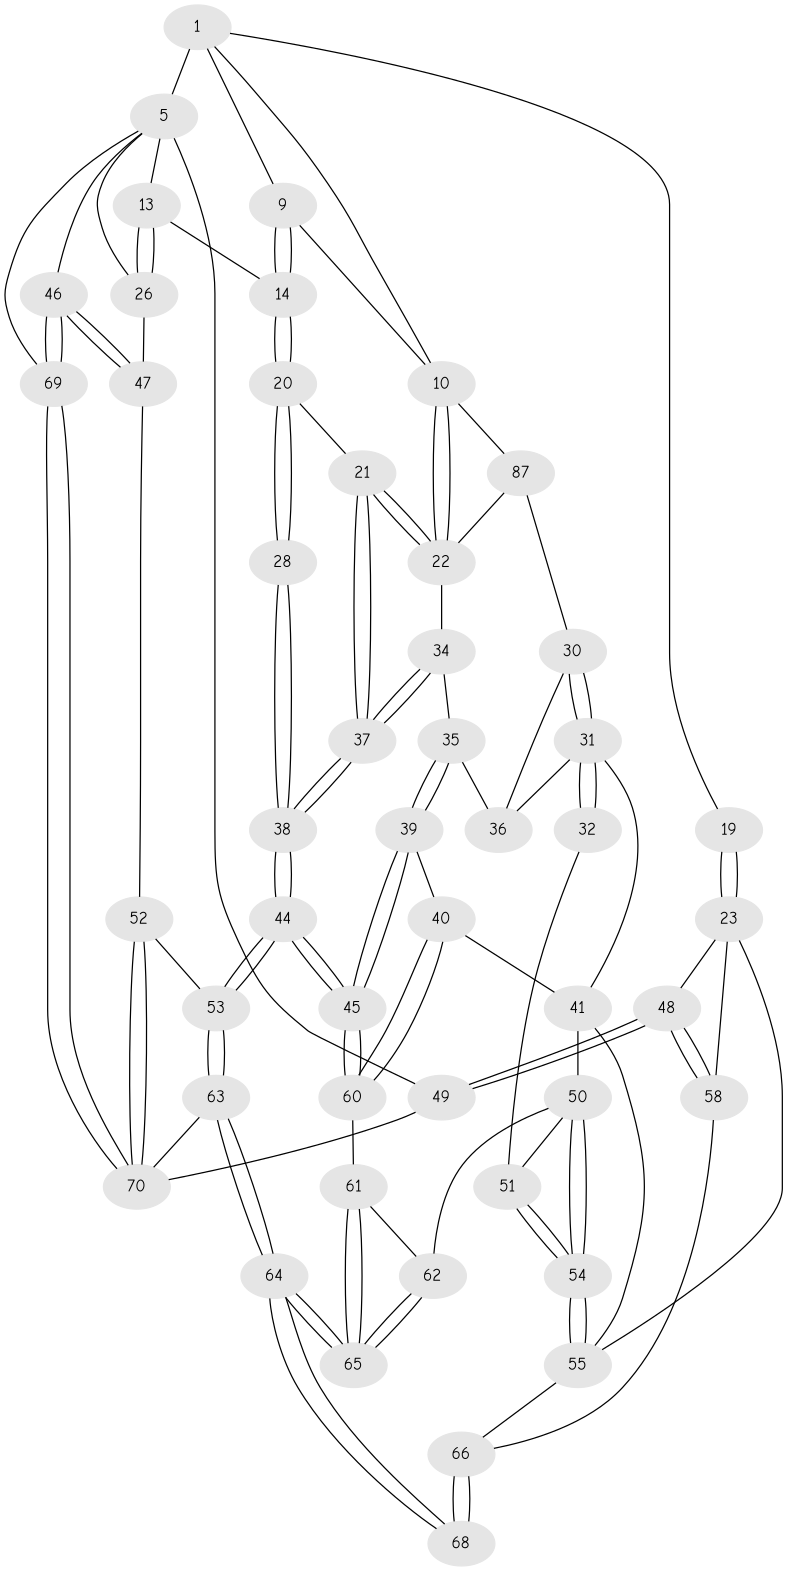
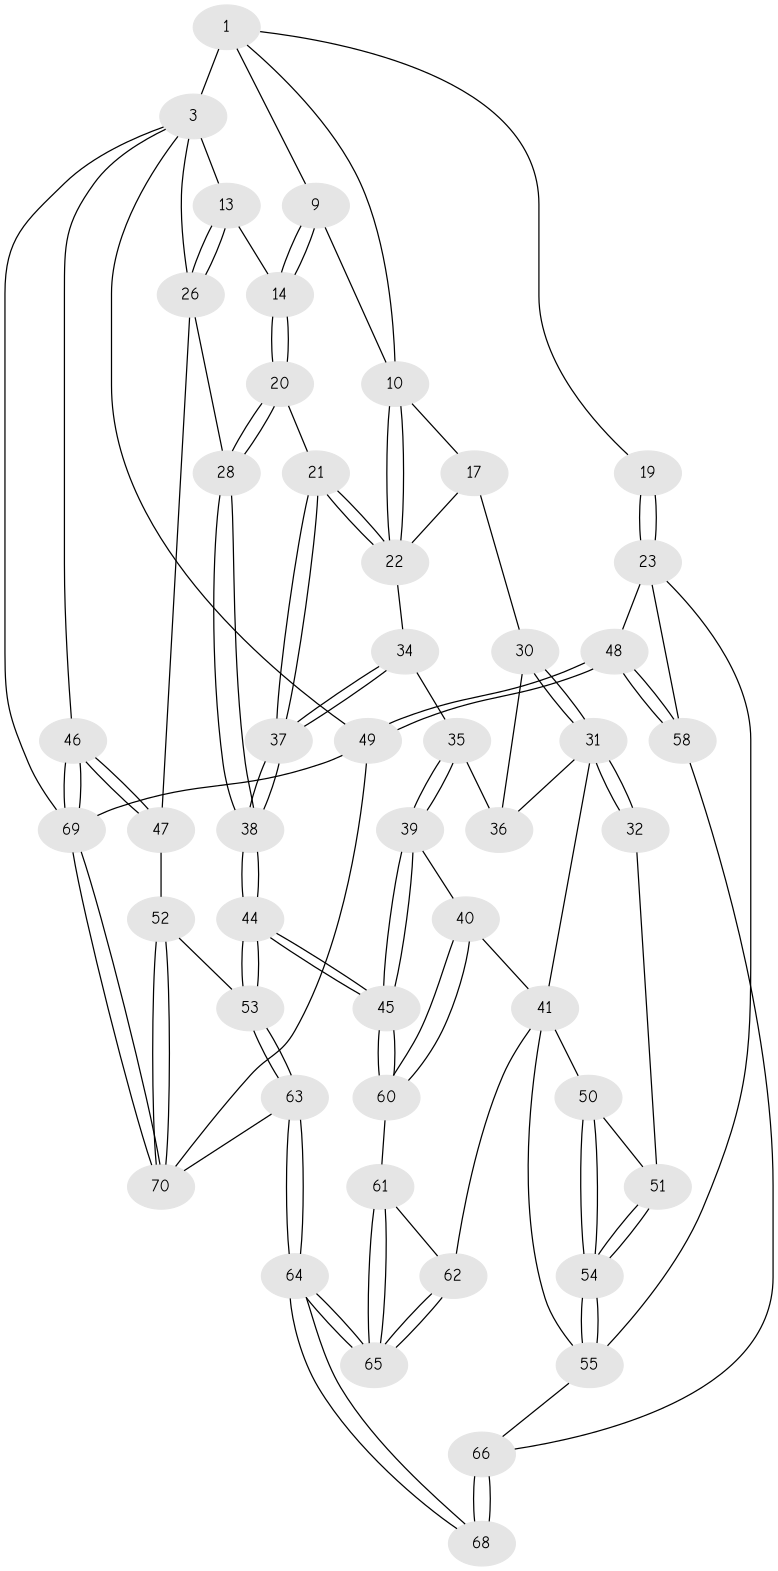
  graph {
    fontname="Comic Neue"
    node [color=gray90 fontname="Comic Neue" style=filled]
    edge [fontname="Comic Neue"]
    1 [super="+2+6"]
-   3 [super="+4+12" label=5]
+   3 [super="+4+12"]
    9
    10 [super="+11"]
    19
    13
    26 [super="+27"]
    46
    49
    69
    14
-   17 [super="+18" label=87]
+   17 [super="+18"]
    22 [super="+29"]
    23 [super="+24+33"]
    28
    47
    70 [super="+71"]
    20
    30
    34
    21
    48
    55 [super="+56"]
    58
    31 [super="+43"]
    36
    37
    38
    35
    32
    51
    66 [super="+67"]
    52
    44
    41 [super="+42+59"]
    50
    62
    54
    39
    40
    45
    53
    60
    61
    65
    63
    64
    68
    1 -- 3 [weight=3]
    1 -- 9
    1 -- 10
    1 -- 19
    3 -- 13
    3 -- 26
    3 -- 46
    3 -- 49
    3 -- 69
    9 -- 10
    9 -- 14
    9 -- 14
    10 -- 17
    10 -- 22
    10 -- 22
    19 -- 23
    19 -- 23
    13 -- 26
    13 -- 26
    13 -- 14
+   26 -- 28
    26 -- 47
    46 -- 69
    46 -- 69
    46 -- 47
    46 -- 47
+   49 -- 69
    49 -- 70
    69 -- 70
    69 -- 70
    14 -- 20
    14 -- 20
    17 -- 22
    17 -- 30
    22 -- 34
    23 -- 48
    23 -- 55
    23 -- 58
    28 -- 38
    28 -- 38
    47 -- 52
    20 -- 28
    20 -- 28
    20 -- 21
    30 -- 31
    30 -- 31
    30 -- 36
    34 -- 37
    34 -- 37
    34 -- 35
    21 -- 22
    21 -- 22
    21 -- 37
    21 -- 37
    48 -- 49
    48 -- 49
    48 -- 58
    48 -- 58
    55 -- 66
    58 -- 66
    31 -- 36
    31 -- 32
    31 -- 32
    31 -- 41
    37 -- 38
    37 -- 38
    38 -- 44
    38 -- 44
    35 -- 36
    35 -- 39
    35 -- 39
    32 -- 51
    51 -- 54
    51 -- 54
    66 -- 68 [weight=2]
    66 -- 68
    52 -- 70
    52 -- 70
    52 -- 53
    44 -- 45
    44 -- 45
    44 -- 53
    44 -- 53
    41 -- 55
    41 -- 50
-   50 -- 62
+   41 -- 62
    50 -- 51
    50 -- 54
    50 -- 54
    62 -- 65
    62 -- 65
    54 -- 55
    54 -- 55
    39 -- 40
    39 -- 45
    39 -- 45
    40 -- 41
    40 -- 60
    40 -- 60
    45 -- 60
    45 -- 60
    53 -- 63
    53 -- 63
    60 -- 61
    61 -- 62
    61 -- 65
    61 -- 65
    63 -- 70
    63 -- 64
    63 -- 64
    64 -- 65
    64 -- 65
    64 -- 68
    64 -- 68
  }
